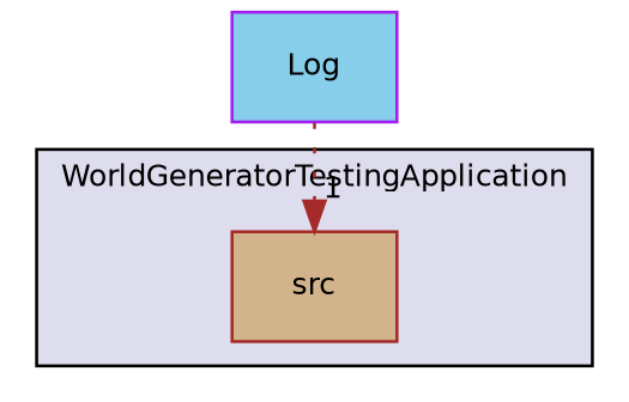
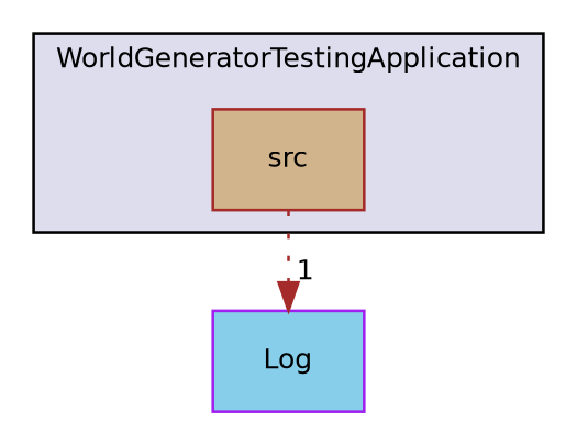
  digraph {
    compound=true
    node [fontname=Helvetica fontsize=10 shape=box style=filled]
    n1 [fillcolor=tan label=src pencolor=black color=brown]
    n2 [color=purple fillcolor=skyblue label=Log]
    subgraph cluster_1 {
      bgcolor="#ddddee"
      fontname=Helvetica
      fontsize=10
      label=WorldGeneratorTestingApplication
      pencolor=black
      n1
    }
-   n2 -> n1 [headlabel=1 labeldistance=1.5 labelfontname=Helvetica labelfontsize=10 color=brown style=dotted]
+   n1 -> n2 [headlabel=1 labeldistance=1.5 labelfontname=Helvetica labelfontsize=10 color=brown style=dotted]
  }
